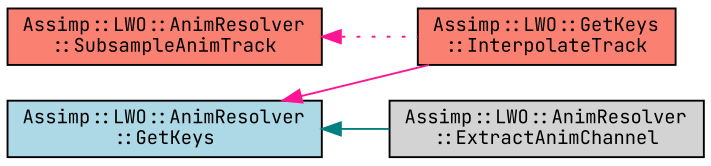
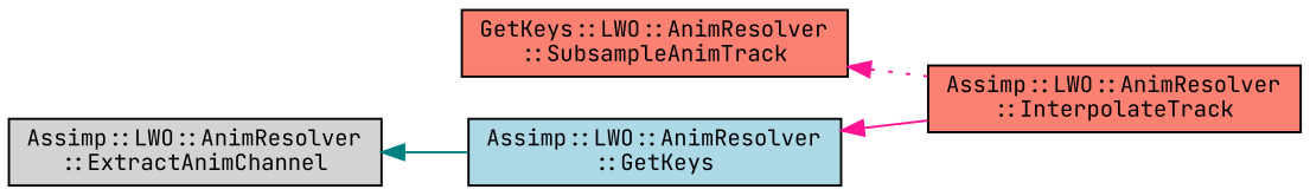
  digraph {
    fontname="JetBrains Mono"
    rankdir=LR
    node [color=black fillcolor=salmon fontname="JetBrains Mono" fontsize=10 shape=record style=filled]
    edge [color=deeppink dir=back fontname="JetBrains Mono" fontsize=10 labelfontname=Helvetica labelfontsize=10 style=solid]
-   n1 [fontcolor=black height=0.2 label="Assimp::LWO::AnimResolver\l::SubsampleAnimTrack" width=0.4]
-   n2 [height=0.2 label="Assimp::LWO::GetKeys\l::InterpolateTrack" width=0.4]
+   n1 [fontcolor=black height=0.2 label="GetKeys::LWO::AnimResolver\l::SubsampleAnimTrack" width=0.4]
+   n2 [height=0.2 label="Assimp::LWO::AnimResolver\l::InterpolateTrack" width=0.4]
    n3 [fillcolor=lightblue height=0.2 label="Assimp::LWO::AnimResolver\l::GetKeys" width=0.4]
    n4 [fillcolor=lightgrey height=0.2 label="Assimp::LWO::AnimResolver\l::ExtractAnimChannel" width=0.4]
    n1 -> n2 [style=dotted]
    n3 -> n2
-   n3 -> n4 [color=teal]
+   n4 -> n3 [color=teal]
  }
